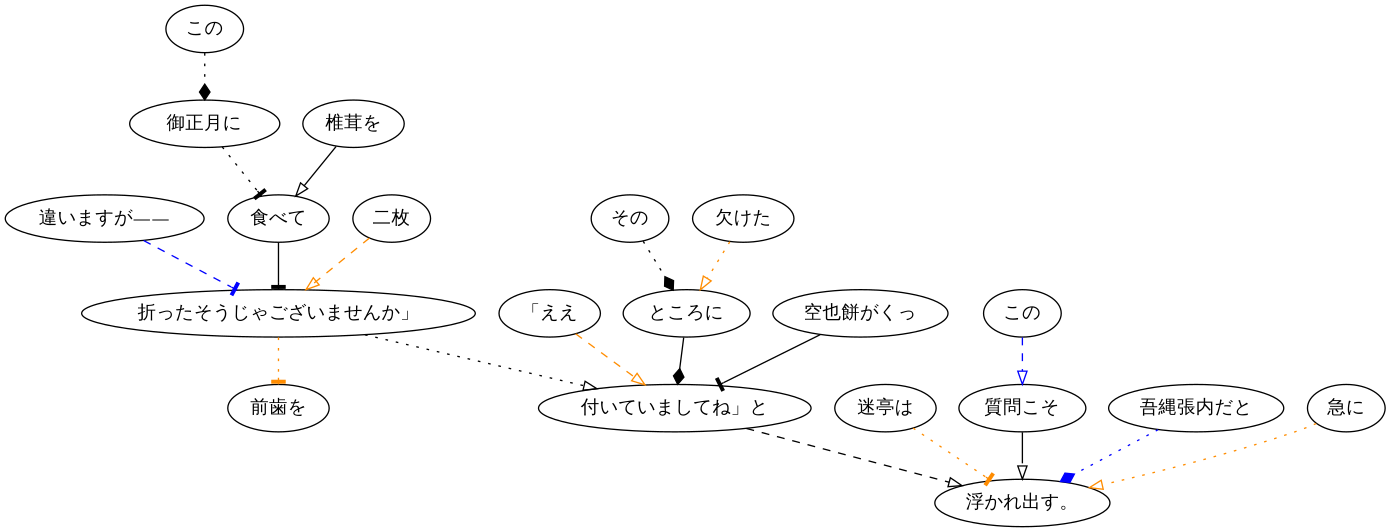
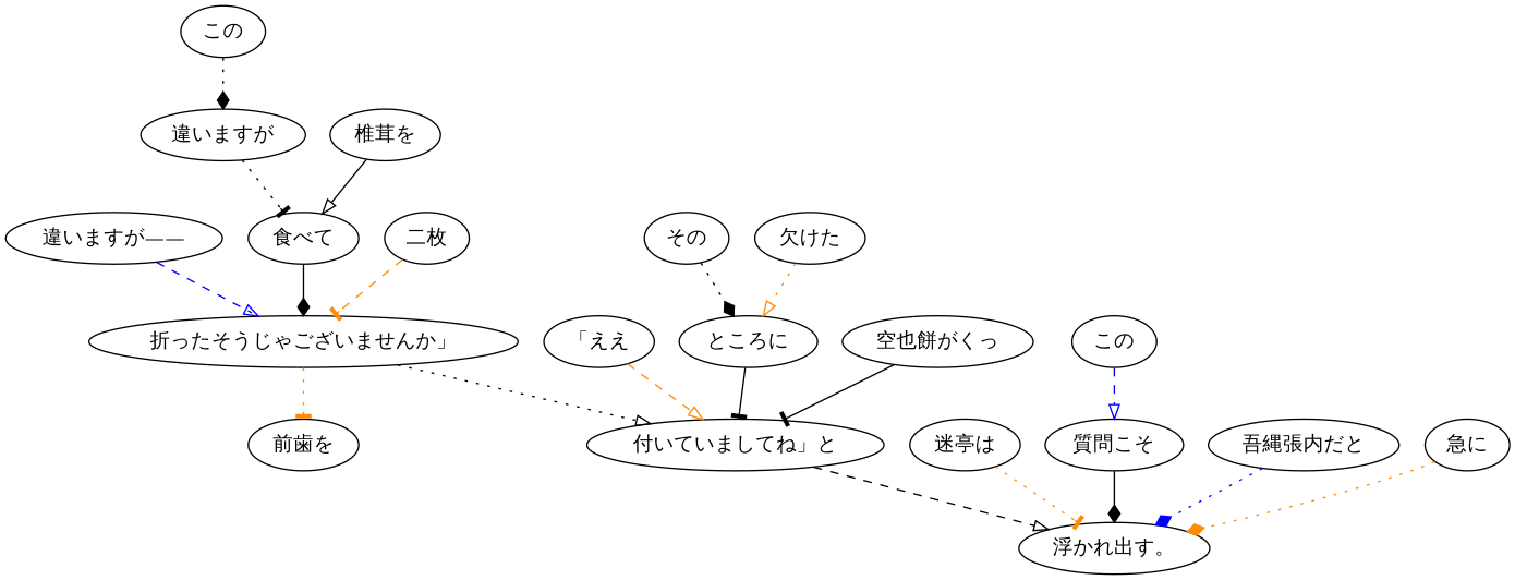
  digraph {
    edge [arrowhead=tee color=black style=dotted]
    n1 [label="違いますが——"]
    n2 [label="折ったそうじゃございませんか」"]
    n3 [label="前歯を"]
    n4 [label="付いていましてね」と"]
    n5 [label="この"]
-   n6 [label="御正月に"]
+   n6 [label="違いますが"]
    n7 [label="食べて"]
    n8 [label="椎茸を"]
    n9 [label="二枚"]
    n10 [label="浮かれ出す。"]
    n11 [label="「ええ"]
    n12 [label="その"]
    n13 [label="ところに"]
    n14 [label="欠けた"]
    n15 [label="空也餅がくっ"]
    n16 [label="迷亭は"]
    n17 [label="この"]
    n18 [label="質問こそ"]
    n19 [label="吾縄張内だと"]
    n20 [label="急に"]
-   n1 -> n2 [color=blue style=dashed]
+   n1 -> n2 [arrowhead=onormal color=blue style=dashed]
    n2 -> n3 [color=darkorange]
    n2 -> n4 [arrowhead=onormal]
    n4 -> n10 [arrowhead=onormal style=dashed]
    n5 -> n6 [arrowhead=diamond]
    n6 -> n7
-   n7 -> n2 [style=solid]
+   n7 -> n2 [arrowhead=diamond style=solid]
    n8 -> n7 [arrowhead=onormal style=solid]
-   n9 -> n2 [arrowhead=onormal color=darkorange style=dashed]
+   n9 -> n2 [color=darkorange style=dashed]
    n11 -> n4 [arrowhead=onormal color=darkorange style=dashed]
    n12 -> n13 [arrowhead=diamond]
-   n13 -> n4 [arrowhead=diamond style=solid]
+   n13 -> n4 [style=solid]
    n14 -> n13 [arrowhead=onormal color=darkorange]
    n15 -> n4 [style=solid]
    n16 -> n10 [color=darkorange]
    n17 -> n18 [arrowhead=onormal color=blue style=dashed]
-   n18 -> n10 [arrowhead=onormal style=solid]
+   n18 -> n10 [arrowhead=diamond style=solid]
    n19 -> n10 [arrowhead=diamond color=blue]
-   n20 -> n10 [arrowhead=onormal color=darkorange]
+   n20 -> n10 [arrowhead=diamond color=darkorange]
  }
